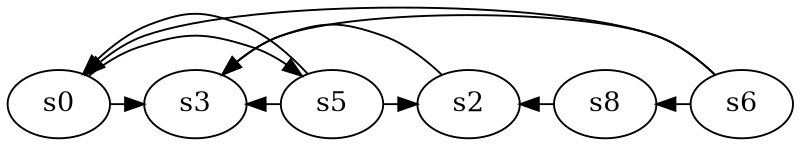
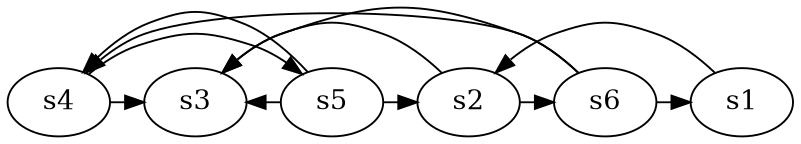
  digraph {
    node [player=1]
-   s0
+   s0 [label=s4]
    s3
    s5
    s2
-   s1 [label=s8]
+   s1
    s6 [player=0]
    s0 -> s3 [constraint="time == 0 || time == 3 || time == 6 || time == 12 || time == 14"]
    s0 -> s5 [constraint="time % 3 == 1 && time % 5 == 0"]
    s5 -> s0 [constraint="time % 2 == 0 || time % 2 == 0"]
    s5 -> s3 [constraint="time % 2 == 1 || time % 3 == 2"]
    s5 -> s2 [constraint="time == 10"]
    s2 -> s3 [constraint="time % 2 == 0 && time % 3 == 2"]
+   s2 -> s6 [constraint="time == 0"]
    s1 -> s2 [constraint="time % 2 == 1"]
    s6 -> s0 [constraint="time % 3 == 2 || time % 2 == 1"]
    s6 -> s3 [constraint="!(time % 2 == 0)"]
    s6 -> s1 [constraint="time % 5 == 3"]
  }
